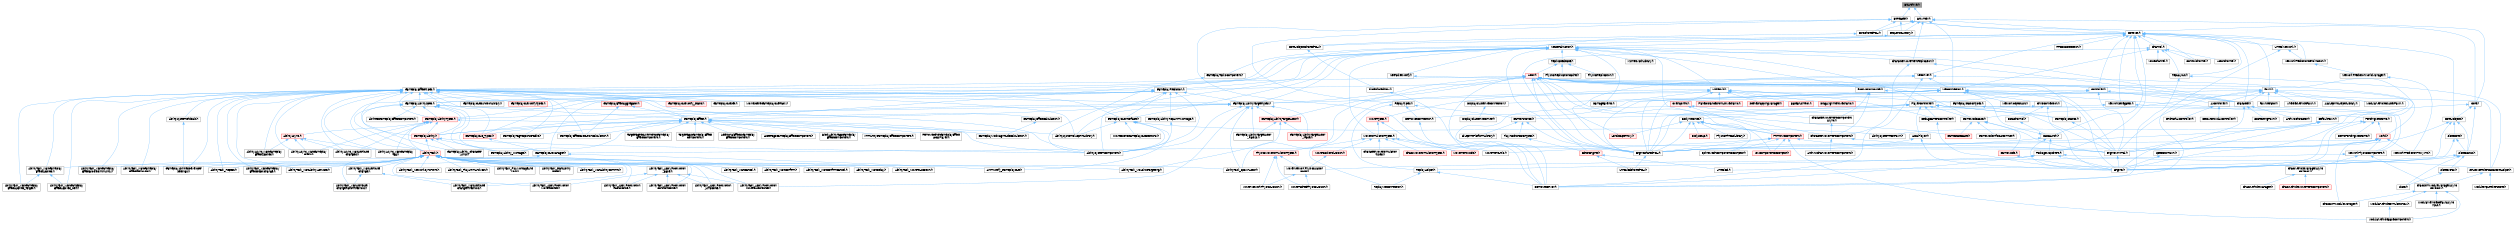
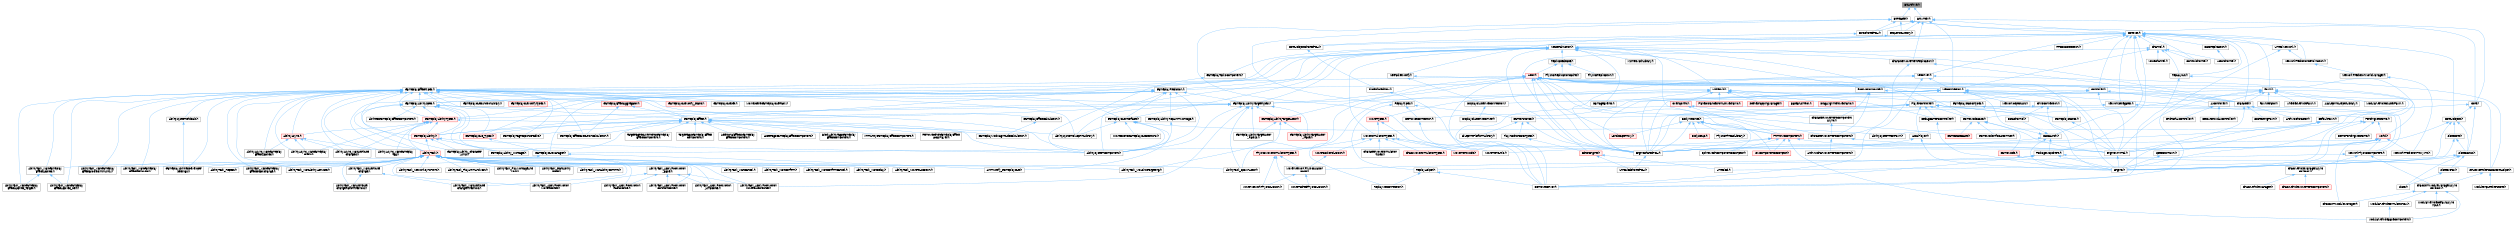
  digraph {
    node [color=grey40 fillcolor=white fontname=Helvetica fontsize=10 shape=box style=filled]
    edge [color=steelblue1 dir=back fontname=Helvetica fontsize=10 labelfontname=Helvetica labelfontsize=10 style=solid]
    n1 [color=gray40 fillcolor=grey60 fontcolor=black height=0.2 label="BitArchive.h" width=0.4]
    n2 [height=0.2 label="BitReader.h" width=0.4]
    n3 [height=0.2 label="BitWriter.h" width=0.4]
    n4 [height=0.2 label="Core.h" width=0.4]
    n5 [height=0.2 label="CoreNet.h" width=0.4]
    n6 [height=0.2 label="DemoNetDriver.h" width=0.4]
    n7 [height=0.2 label="CoreSharedPCH.h" width=0.4]
    n8 [height=0.2 label="ReplayTypes.h" width=0.4]
    n9 [height=0.2 label="SequenceHistory.h" width=0.4]
    n10 [height=0.2 label="NetConnection.h" width=0.4]
    n11 [height=0.2 label="CharacterMovementReplication.h" width=0.4]
    n12 [height=0.2 label="CoreUObject.h" width=0.4]
    n13 [height=0.2 label="Engine.h" width=0.4]
    n14 [height=0.2 label="SlateBasics.h" width=0.4]
    n15 [height=0.2 label="Channel.h" width=0.4]
    n16 [height=0.2 label="ControlChannel.h" width=0.4]
    n17 [height=0.2 label="NetDriver.h" width=0.4]
    n18 [height=0.2 label="Character.h" width=0.4]
    n19 [height=0.2 label="Controller.h" width=0.4]
    n20 [height=0.2 label="CoreUObjectSharedPCH.h" width=0.4]
    n21 [height=0.2 label="DataBunch.h" width=0.4]
    n22 [height=0.2 label="PackageMapClient.h" width=0.4]
+   n23 [height=0.2 label="DataReplication.h" width=0.4]
    n24 [height=0.2 label="GameplayTasksComponent.h" width=0.4]
    n25 [height=0.2 label="NetSerialization.h" width=0.4]
    n26 [height=0.2 label="Pawn.h" width=0.4]
    n27 [height=0.2 label="NetworkDelegates.h" width=0.4]
    n28 [height=0.2 label="NetworkPredictionSerialization.h" width=0.4]
    n29 [height=0.2 label="RPCDoSDetection.h" width=0.4]
    n30 [height=0.2 label="RepLayout.h" width=0.4]
    n31 [height=0.2 label="UnrealNetwork.h" width=0.4]
    n32 [height=0.2 label="DemoNetConnection.h" width=0.4]
    n33 [height=0.2 label="ReplayHelper.h" width=0.4]
    n34 [height=0.2 label="GameInstance.h" width=0.4]
    n35 [height=0.2 label="NetPacketNotify.h" width=0.4]
    n36 [height=0.2 label="EngineMinimal.h" width=0.4]
    n37 [height=0.2 label="SlateCore.h" width=0.4]
    n38 [height=0.2 label="Slate.h" width=0.4]
    n39 [height=0.2 label="SlateExtras.h" width=0.4]
    n40 [height=0.2 label="UnrealEd.h" width=0.4]
    n41 [height=0.2 label="ActorChannel.h" width=0.4]
    n42 [height=0.2 label="EngineSharedPCH.h" width=0.4]
    n43 [height=0.2 label="VoiceChannel.h" width=0.4]
    n44 [height=0.2 label="GameplayPrediction.h" width=0.4]
    n45 [height=0.2 label="ArchVisCharacter.h" width=0.4]
    n46 [height=0.2 label="EQSTestingPawn.h" width=0.4]
    n47 [height=0.2 label="AIController.h" width=0.4]
    n48 [height=0.2 label="PlayerController.h" width=0.4]
    n49 [height=0.2 label="SlateSharedPCH.h" width=0.4]
    n50 [height=0.2 label="DataChannel.h" width=0.4]
    n51 [height=0.2 label="StructNetTokenDataStoreHelper.h" width=0.4]
    n52 [height=0.2 label="AbilitySystemComponent.h" width=0.4]
    n53 [height=0.2 label="GameplayAbilitySpec.h" width=0.4]
    n54 [height=0.2 label="GameplayEffect.h" width=0.4]
    n55 [height=0.2 label="GameplayAbilityTargetTypes.h" width=0.4]
    n56 [height=0.2 label="GameplayCueInterface.h" width=0.4]
    n57 [height=0.2 label="CharacterMovementComponent.h" width=0.4]
    n58 [height=0.2 label="DamageEvents.h" width=0.4]
    n59 [height=0.2 label="GameplayEffectTypes.h" width=0.4]
    n60 [height=0.2 label="HitResult.h" width=0.4]
    n61 [height=0.2 label="MoverSimulationTypes.h" width=0.4]
    n62 [height=0.2 label="KismetMathLibrary.h" width=0.4]
    n63 [height=0.2 label="ReplicatedState.h" width=0.4]
    n64 [height=0.2 label="RootMotionSource.h" width=0.4]
    n65 [height=0.2 label="GameModeBase.h" width=0.4]
    n66 [height=0.2 label="AIBlueprintHelperLibrary.h" width=0.4]
    n67 [height=0.2 label="DefaultPawn.h" width=0.4]
    n68 [height=0.2 label="ModularVehicleClusterPawn.h" width=0.4]
    n69 [height=0.2 label="PawnIterator.h" width=0.4]
    n70 [height=0.2 label="WheeledVehiclePawn.h" width=0.4]
    n71 [height=0.2 label="PendingNetGame.h" width=0.4]
    n72 [height=0.2 label="NetworkPredictionWorldManager.h" width=0.4]
    n73 [height=0.2 label="UnrealEdSharedPCH.h" width=0.4]
    n74 [height=0.2 label="ChildConnection.h" width=0.4]
    n75 [height=0.2 label="DisplayClusterNetConnection.h" width=0.4]
    n76 [height=0.2 label="NetworkObjectList.h" width=0.4]
    n77 [height=0.2 label="NetworkPhysicsComponent.h" width=0.4]
    n78 [height=0.2 label="ReplayNetConnection.h" width=0.4]
    n79 [height=0.2 label="DisplayClusterNetDriver.h" width=0.4]
    n80 [height=0.2 label="ChaosSimModuleManagerAsync\lCallback.h" width=0.4]
    n81 [height=0.2 label="ChaosVehicleManagerAsync\lCallback.h" width=0.4]
    n82 [height=0.2 label="MoverNetworkPhysicsLiaison\lBase.h" width=0.4]
    n83 [height=0.2 label="ModuleInputTokenStore.h" width=0.4]
    n84 [height=0.2 label="ChaosSimModuleManager.h" width=0.4]
    n85 [height=0.2 label="ModularVehicleBaseComponent.h" width=0.4]
    n86 [height=0.2 label="ModularVehicleDefaultAsync\lInput.h" width=0.4]
    n87 [height=0.2 label="ModularVehicleSimulationCU.h" width=0.4]
    n88 [height=0.2 label="ChaosVehicleManager.h" width=0.4]
    n89 [color=red fillcolor="#FFF0F0" height=0.2 label="ChaosVehicleMovementComponent.h" width=0.4]
    n90 [height=0.2 label="MoverNetworkPhysicsLiaison.h" width=0.4]
    n91 [height=0.2 label="MoverPathedPhysicsLiaison.h" width=0.4]
    n92 [color=red fillcolor="#FFF0F0" height=0.2 label="AbilityTask.h" width=0.4]
    n93 [height=0.2 label="GameplayAbilityRepAnimMontage.h" width=0.4]
    n94 [color=red fillcolor="#FFF0F0" height=0.2 label="GameplayAbilityTypes.h" width=0.4]
    n95 [color=red fillcolor="#FFF0F0" height=0.2 label="GameplayCue_Types.h" width=0.4]
    n96 [height=0.2 label="GameplayCueManager.h" width=0.4]
    n97 [height=0.2 label="AbilityTask_ApplyRootMotion\lConstantForce.h" width=0.4]
    n98 [height=0.2 label="AbilityTask_ApplyRootMotion\lJumpForce.h" width=0.4]
    n99 [height=0.2 label="AbilityTask_ApplyRootMotion\lMoveToActorForce.h" width=0.4]
    n100 [height=0.2 label="AbilityTask_ApplyRootMotion\lMoveToForce.h" width=0.4]
    n101 [height=0.2 label="AbilityTask_ApplyRootMotion\lRadialForce.h" width=0.4]
    n102 [height=0.2 label="AbilityTask_ApplyRootMotion\l_Base.h" width=0.4]
    n103 [height=0.2 label="AbilityTask_MoveToLocation.h" width=0.4]
    n104 [height=0.2 label="AbilityTask_NetworkSyncPoint.h" width=0.4]
    n105 [height=0.2 label="AbilityTask_PlayAnimAndWait.h" width=0.4]
    n106 [height=0.2 label="AbilityTask_PlayMontageAnd\lWait.h" width=0.4]
    n107 [height=0.2 label="AbilityTask_Repeat.h" width=0.4]
    n108 [height=0.2 label="AbilityTask_SpawnActor.h" width=0.4]
    n109 [height=0.2 label="AbilityTask_StartAbility\lState.h" width=0.4]
    n110 [height=0.2 label="AbilityTask_VisualizeTargeting.h" width=0.4]
    n111 [height=0.2 label="AbilityTask_WaitAbilityActivate.h" width=0.4]
    n112 [height=0.2 label="AbilityTask_WaitAbilityCommit.h" width=0.4]
    n113 [height=0.2 label="AbilityTask_WaitAttribute\lChange.h" width=0.4]
    n114 [height=0.2 label="AbilityTask_WaitAttribute\lChangeRatioThreshold.h" width=0.4]
    n115 [height=0.2 label="AbilityTask_WaitAttribute\lChangeThreshold.h" width=0.4]
    n116 [height=0.2 label="AbilityTask_WaitCancel.h" width=0.4]
    n117 [height=0.2 label="AbilityTask_WaitConfirm.h" width=0.4]
    n118 [height=0.2 label="AbilityTask_WaitConfirmCancel.h" width=0.4]
    n119 [height=0.2 label="AbilityTask_WaitDelay.h" width=0.4]
    n120 [height=0.2 label="AbilityTask_WaitGameplay\lEffectApplied.h" width=0.4]
    n121 [height=0.2 label="AbilityTask_WaitGameplay\lEffectBlockedImmunity.h" width=0.4]
    n122 [height=0.2 label="AbilityTask_WaitGameplay\lEffectRemoved.h" width=0.4]
    n123 [height=0.2 label="AbilityTask_WaitGameplay\lEffectStackChange.h" width=0.4]
    n124 [height=0.2 label="AbilitiesGameplayEffectComponent.h" width=0.4]
    n125 [color=red fillcolor="#FFF0F0" height=0.2 label="GameplayAbility.h" width=0.4]
    n126 [height=0.2 label="GameplayAbility_Character\lJump.h" width=0.4]
    n127 [height=0.2 label="GameplayAbility_Montage.h" width=0.4]
    n128 [color=red fillcolor="#FFF0F0" height=0.2 label="AbilityAsync.h" width=0.4]
    n129 [height=0.2 label="AbilityAsync_WaitAttribute\lChanged.h" width=0.4]
    n130 [height=0.2 label="AbilityAsync_WaitGameplay\lEvent.h" width=0.4]
    n131 [height=0.2 label="AbilityAsync_WaitGameplay\lTag.h" width=0.4]
    n132 [height=0.2 label="AbilitySystemBlueprintLibrary.h" width=0.4]
    n133 [height=0.2 label="AdditionalEffectsGameplay\lEffectComponent.h" width=0.4]
    n134 [height=0.2 label="AssetTagsGameplayEffectComponent.h" width=0.4]
    n135 [height=0.2 label="BlockAbilityTagsGameplay\lEffectComponent.h" width=0.4]
    n136 [height=0.2 label="GameplayEffectExecutionCalculation.h" width=0.4]
    n137 [height=0.2 label="GameplayModMagnitudeCalculation.h" width=0.4]
    n138 [height=0.2 label="GameplayTagResponseTable.h" width=0.4]
    n139 [height=0.2 label="ImmunityGameplayEffectComponent.h" width=0.4]
    n140 [height=0.2 label="RemoveOtherGameplayEffect\lLocalPlayer.h" width=0.4]
    n141 [height=0.2 label="TargetTagRequirementsGameplay\lEffectComponent.h" width=0.4]
    n142 [height=0.2 label="TargetTagsGameplayEffect\lComponent.h" width=0.4]
    n143 [height=0.2 label="AnimNotify_GameplayCue.h" width=0.4]
    n144 [height=0.2 label="GameplayAbilitiesDeveloper\lSettings.h" width=0.4]
    n145 [color=red fillcolor="#FFF0F0" height=0.2 label="GameplayAbilityTargetActor.h" width=0.4]
    n146 [height=0.2 label="GameplayAbilityTargetActor\l_Radius.h" width=0.4]
    n147 [color=red fillcolor="#FFF0F0" height=0.2 label="GameplayAbilityTargetActor\l_Trace.h" width=0.4]
    n148 [height=0.2 label="AbilitySystemTestPawn.h" width=0.4]
    n149 [height=0.2 label="MovieSceneGameplayCueSections.h" width=0.4]
    n150 [height=0.2 label="AbilityTask_WaitGameplay\lEffectApplied_Self.h" width=0.4]
    n151 [height=0.2 label="AbilityTask_WaitGameplay\lEffectApplied_Target.h" width=0.4]
    n152 [height=0.2 label="AbilityAsync_WaitGameplay\lEffectApplied.h" width=0.4]
    n153 [height=0.2 label="DetourCrowdAIController.h" width=0.4]
    n154 [height=0.2 label="GridPathAIController.h" width=0.4]
    n155 [height=0.2 label="BodyInstance.h" width=0.4]
    n156 [height=0.2 label="DebugCameraController.h" width=0.4]
    n157 [height=0.2 label="GameplayStatics.h" width=0.4]
    n158 [height=0.2 label="LocalPlayer.h" width=0.4]
    n159 [color=red fillcolor="#FFF0F0" height=0.2 label="BodySetup.h" width=0.4]
    n160 [color=red fillcolor="#FFF0F0" height=0.2 label="ISMComponentDescriptor.h" width=0.4]
    n161 [color=red fillcolor="#FFF0F0" height=0.2 label="LandscapeProxy.h" width=0.4]
    n162 [height=0.2 label="PhysicsThreadLibrary.h" width=0.4]
    n163 [color=red fillcolor="#FFF0F0" height=0.2 label="PrimitiveComponent.h" width=0.4]
    n164 [height=0.2 label="SplineMeshComponentDescriptor.h" width=0.4]
    n165 [color=red fillcolor="#FFF0F0" height=0.2 label="GameMode.h" width=0.4]
    n166 [height=0.2 label="GameModeInfoCustomizer.h" width=0.4]
    n167 [color=red fillcolor="#FFF0F0" height=0.2 label="GameStateBase.h" width=0.4]
    n168 [height=0.2 label="MovementUtils.h" width=0.4]
    n169 [height=0.2 label="ArchVisCharMovementComponent.h" width=0.4]
    n170 [height=0.2 label="AbilitySystemGlobals.h" width=0.4]
    n171 [height=0.2 label="GameplayCueFunctionLibrary.h" width=0.4]
    n172 [color=red fillcolor="#FFF0F0" height=0.2 label="GameplayCueNotifyTypes.h" width=0.4]
    n173 [color=red fillcolor="#FFF0F0" height=0.2 label="GameplayCueNotify_Static.h" width=0.4]
    n174 [height=0.2 label="GameplayCueSet.h" width=0.4]
    n175 [color=red fillcolor="#FFF0F0" height=0.2 label="GameplayEffectAggregator.h" width=0.4]
    n176 [height=0.2 label="GameplayEffectCalculation.h" width=0.4]
    n177 [height=0.2 label="MovieSceneGameplayCueTrack.h" width=0.4]
    n178 [color=red fillcolor="#FFF0F0" height=0.2 label="BaseBrushTool.h" width=0.4]
    n179 [color=red fillcolor="#FFF0F0" height=0.2 label="DragAlignmentMechanic.h" width=0.4]
    n180 [height=0.2 label="GameplayStaticsTypes.h" width=0.4]
    n181 [color=red fillcolor="#FFF0F0" height=0.2 label="MoverTypes.h" width=0.4]
    n182 [color=red fillcolor="#FFF0F0" height=0.2 label="OverlapInfo.h" width=0.4]
    n183 [color=red fillcolor="#FFF0F0" height=0.2 label="PlaneDistanceFromHitMechanic.h" width=0.4]
    n184 [color=red fillcolor="#FFF0F0" height=0.2 label="SceneSnappingManager.h" width=0.4]
    n185 [color=red fillcolor="#FFF0F0" height=0.2 label="MovementMode.h" width=0.4]
    n186 [color=red fillcolor="#FFF0F0" height=0.2 label="ChaosMoverSimulationTypes.h" width=0.4]
    n187 [height=0.2 label="CharacterMoverSimulation\lTypes.h" width=0.4]
    n188 [color=red fillcolor="#FFF0F0" height=0.2 label="MoverBackendLiaison.h" width=0.4]
    n189 [color=red fillcolor="#FFF0F0" height=0.2 label="PhysicsMoverSimulationTypes.h" width=0.4]
    n190 [color=red fillcolor="#FFF0F0" height=0.2 label="Actor.h" width=0.4]
    n191 [height=0.2 label="PhysicsReplication.h" width=0.4]
    n192 [height=0.2 label="PhysicsReplicationCache.h" width=0.4]
    n193 [height=0.2 label="CharacterMovementComponent\lAsync.h" width=0.4]
    n194 [color=red fillcolor="#FFF0F0" height=0.2 label="EditorEngine.h" width=0.4]
    n195 [color=red fillcolor="#FFF0F0" height=0.2 label="World.h" width=0.4]
    n196 [height=0.2 label="NetworkPredictionProxyInit.h" width=0.4]
    n197 [height=0.2 label="SpectatorPawn.h" width=0.4]
    n198 [height=0.2 label="BlueprintPlatformLibrary.h" width=0.4]
    n199 [height=0.2 label="PlayInEditorDataTypes.h" width=0.4]
    n200 [height=0.2 label="DemoPendingNetGame.h" width=0.4]
    n1 -> n2
    n1 -> n3
    n2 -> n4
    n2 -> n5
    n2 -> n6
    n2 -> n7
    n2 -> n8
    n2 -> n9
    n3 -> n4
    n3 -> n5
    n3 -> n7
    n3 -> n9
    n3 -> n10
    n3 -> n11
    n4 -> n12
    n4 -> n13
    n4 -> n14
    n5 -> n12
    n5 -> n15
    n5 -> n16
    n5 -> n17
    n5 -> n18
    n5 -> n19
    n5 -> n20
    n5 -> n21
    n5 -> n22
+   n5 -> n23
    n5 -> n24
    n5 -> n25
    n5 -> n26
    n5 -> n27
    n5 -> n28
    n5 -> n29
    n5 -> n30
    n5 -> n31
    n7 -> n20
    n8 -> n32
    n8 -> n33
    n8 -> n34
    n9 -> n35
    n10 -> n13
    n10 -> n32
    n10 -> n42
    n10 -> n51
    n10 -> n74
    n10 -> n75
    n10 -> n76
    n10 -> n77
    n10 -> n78
    n11 -> n18
    n11 -> n57
    n12 -> n13
    n12 -> n14
    n12 -> n36
    n12 -> n37
    n14 -> n13
    n14 -> n38
    n14 -> n39
    n14 -> n40
    n15 -> n10
    n15 -> n16
    n15 -> n30
    n15 -> n41
    n15 -> n42
    n15 -> n43
    n17 -> n6
    n17 -> n10
    n17 -> n13
    n17 -> n42
    n17 -> n44
    n18 -> n36
    n18 -> n45
    n18 -> n46
    n19 -> n36
    n19 -> n42
    n19 -> n47
    n19 -> n48
    n20 -> n49
    n21 -> n10
    n21 -> n13
    n21 -> n22
    n21 -> n42
-   n50 -> n21
+   n21 -> n50
    n22 -> n6
    n22 -> n13
    n22 -> n33
    n22 -> n51
+   n23 -> n41
    n24 -> n52
    n25 -> n11
    n25 -> n18
    n25 -> n42
    n25 -> n44
    n25 -> n48
    n25 -> n52
    n25 -> n53
    n25 -> n54
    n25 -> n55
    n25 -> n56
    n25 -> n57
    n25 -> n58
    n25 -> n59
    n25 -> n60
    n25 -> n61
    n25 -> n62
    n25 -> n63
    n25 -> n64
    n26 -> n18
    n26 -> n36
    n26 -> n42
    n26 -> n47
    n26 -> n65
    n26 -> n66
    n26 -> n67
    n26 -> n68
    n26 -> n69
    n26 -> n70
    n27 -> n34
    n27 -> n71
    n28 -> n72
    n30 -> n6
    n30 -> n51
    n31 -> n6
    n31 -> n28
    n32 -> n6
    n33 -> n6
    n33 -> n78
    n34 -> n42
    n34 -> n198
    n34 -> n199
    n35 -> n10
+   n35 -> n75
    n36 -> n13
    n37 -> n13
    n37 -> n14
    n39 -> n38
    n42 -> n73
    n44 -> n52
    n44 -> n53
    n44 -> n54
    n44 -> n55
    n44 -> n56
    n44 -> n92
    n44 -> n93
    n44 -> n94
    n44 -> n95
    n44 -> n96
    n47 -> n153
    n47 -> n154
    n48 -> n6
    n48 -> n36
    n48 -> n42
    n48 -> n65
    n48 -> n77
    n48 -> n155
    n48 -> n156
    n48 -> n157
    n48 -> n158
    n49 -> n42
    n51 -> n80
    n51 -> n83
    n53 -> n52
    n53 -> n54
    n53 -> n92
    n53 -> n94
    n53 -> n124
    n53 -> n125
    n53 -> n126
    n53 -> n127
    n54 -> n52
    n54 -> n95
    n54 -> n125
    n54 -> n127
    n54 -> n133
    n54 -> n134
    n54 -> n135
    n54 -> n136
    n54 -> n137
    n54 -> n138
    n54 -> n139
    n54 -> n140
    n54 -> n141
    n54 -> n142
    n55 -> n52
    n55 -> n94
    n55 -> n99
    n55 -> n108
    n55 -> n125
    n55 -> n132
    n55 -> n145
    n55 -> n146
    n55 -> n147
    n56 -> n52
    n56 -> n132
    n56 -> n143
    n56 -> n148
    n56 -> n149
    n57 -> n36
    n57 -> n169
    n59 -> n53
    n59 -> n54
    n59 -> n55
    n59 -> n56
    n59 -> n94
    n59 -> n95
    n59 -> n96
    n59 -> n111
    n59 -> n120
    n59 -> n121
    n59 -> n122
    n59 -> n123
    n59 -> n125
-   n59 -> n107
+   n59 -> n128
    n59 -> n129
    n59 -> n130
    n59 -> n131
    n59 -> n132
    n59 -> n136
    n59 -> n138
    n59 -> n144
    n59 -> n150
    n59 -> n151
    n59 -> n152
    n59 -> n170
    n59 -> n171
    n59 -> n172
    n59 -> n173
    n59 -> n174
    n59 -> n175
    n59 -> n176
    n59 -> n177
    n60 -> n55
    n60 -> n58
    n60 -> n156
    n60 -> n178
    n60 -> n179
    n60 -> n180
    n60 -> n181
    n60 -> n182
    n60 -> n183
    n60 -> n184
    n61 -> n168
    n61 -> n185
    n61 -> n186
    n61 -> n187
    n61 -> n188
    n61 -> n189
    n63 -> n190
    n63 -> n191
    n63 -> n192
    n64 -> n18
    n64 -> n57
    n64 -> n193
    n65 -> n36
    n65 -> n165
    n65 -> n166
    n65 -> n167
    n67 -> n13
    n67 -> n148
    n67 -> n197
    n71 -> n13
    n71 -> n42
    n71 -> n195
    n71 -> n200
    n72 -> n196
    n74 -> n13
    n74 -> n42
    n74 -> n50
    n75 -> n79
    n77 -> n80
    n77 -> n81
    n77 -> n82
    n80 -> n84
    n80 -> n85
    n80 -> n86
    n80 -> n87
    n81 -> n88
    n81 -> n89
    n82 -> n90
    n82 -> n91
    n87 -> n85
    n92 -> n97
    n92 -> n98
    n92 -> n99
    n92 -> n100
    n92 -> n101
    n92 -> n102
    n92 -> n103
    n92 -> n104
    n92 -> n105
    n92 -> n106
    n92 -> n107
    n92 -> n108
    n92 -> n109
    n92 -> n110
    n92 -> n111
    n92 -> n112
    n92 -> n113
    n92 -> n114
    n92 -> n115
    n92 -> n116
    n92 -> n117
    n92 -> n118
    n92 -> n119
    n92 -> n120
    n92 -> n121
    n92 -> n122
    n92 -> n123
    n93 -> n52
    n94 -> n92
    n94 -> n125
    n94 -> n128
    n94 -> n129
    n94 -> n130
    n94 -> n131
    n94 -> n132
    n95 -> n96
    n96 -> n143
    n96 -> n144
    n102 -> n97
    n102 -> n98
    n102 -> n99
    n102 -> n100
    n102 -> n101
    n113 -> n114
    n113 -> n115
    n120 -> n150
    n120 -> n151
    n125 -> n52
    n125 -> n92
    n125 -> n126
    n125 -> n127
    n128 -> n129
    n128 -> n130
    n128 -> n131
    n128 -> n152
    n145 -> n110
    n145 -> n146
    n145 -> n147
    n155 -> n42
    n155 -> n159
    n155 -> n160
    n155 -> n161
    n155 -> n162
    n155 -> n163
    n155 -> n164
    n156 -> n13
    n157 -> n36
    n158 -> n13
    n158 -> n42
    n163 -> n36
    n163 -> n42
    n163 -> n85
    n163 -> n160
    n163 -> n164
    n163 -> n168
    n165 -> n13
    n170 -> n144
    n175 -> n54
    n175 -> n136
    n176 -> n137
    n180 -> n157
    n181 -> n61
    n181 -> n185
    n182 -> n163
    n182 -> n193
    n188 -> n82
    n189 -> n82
    n189 -> n90
    n189 -> n91
    n190 -> n6
    n190 -> n10
    n190 -> n18
    n190 -> n19
    n190 -> n26
    n190 -> n36
    n190 -> n42
    n190 -> n55
    n190 -> n59
    n190 -> n65
    n190 -> n108
    n190 -> n145
    n190 -> n157
    n190 -> n161
    n190 -> n163
    n190 -> n167
    n190 -> n194
    n190 -> n195
    n193 -> n57
    n194 -> n40
    n194 -> n73
    n195 -> n36
    n195 -> n42
    n195 -> n77
    n195 -> n84
    n195 -> n96
    n195 -> n196
    n197 -> n13
    n199 -> n194
  }
